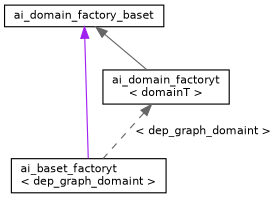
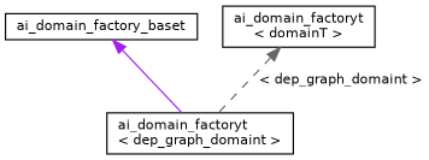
  digraph {
    node [color=black fontname=Helvetica fontsize=10 shape=record]
    edge [color=gray40 dir=back fontname=Helvetica fontsize=10 labelfontname=Helvetica labelfontsize=10 style=solid]
-   n1 [height=0.2 label="ai_baset_factoryt\l\< dep_graph_domaint \>" width=0.4]
+   n1 [height=0.2 label="ai_domain_factoryt\l\< dep_graph_domaint \>" width=0.4]
    n2 [height=0.2 label=ai_domain_factory_baset width=0.4]
    n3 [height=0.2 label="ai_domain_factoryt\l\< domainT \>" width=0.4]
    n2 -> n1 [color=purple]
-   n2 -> n3
    n3 -> n1 [label=" \< dep_graph_domaint \>" style=dashed]
  }
